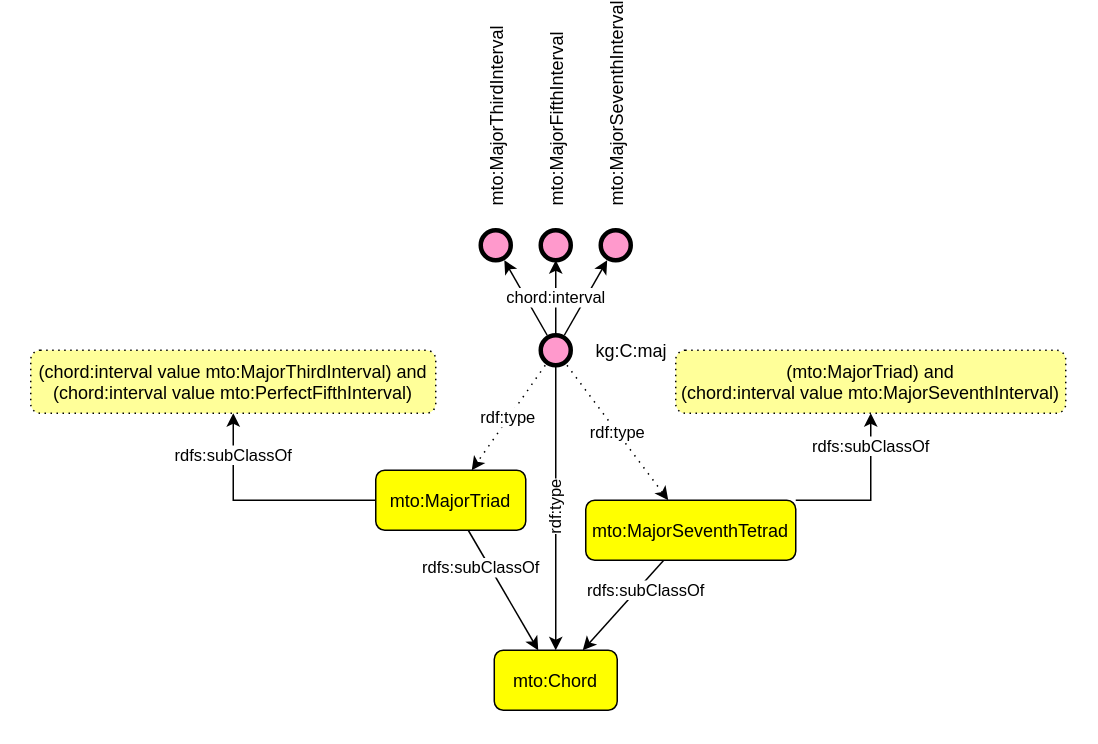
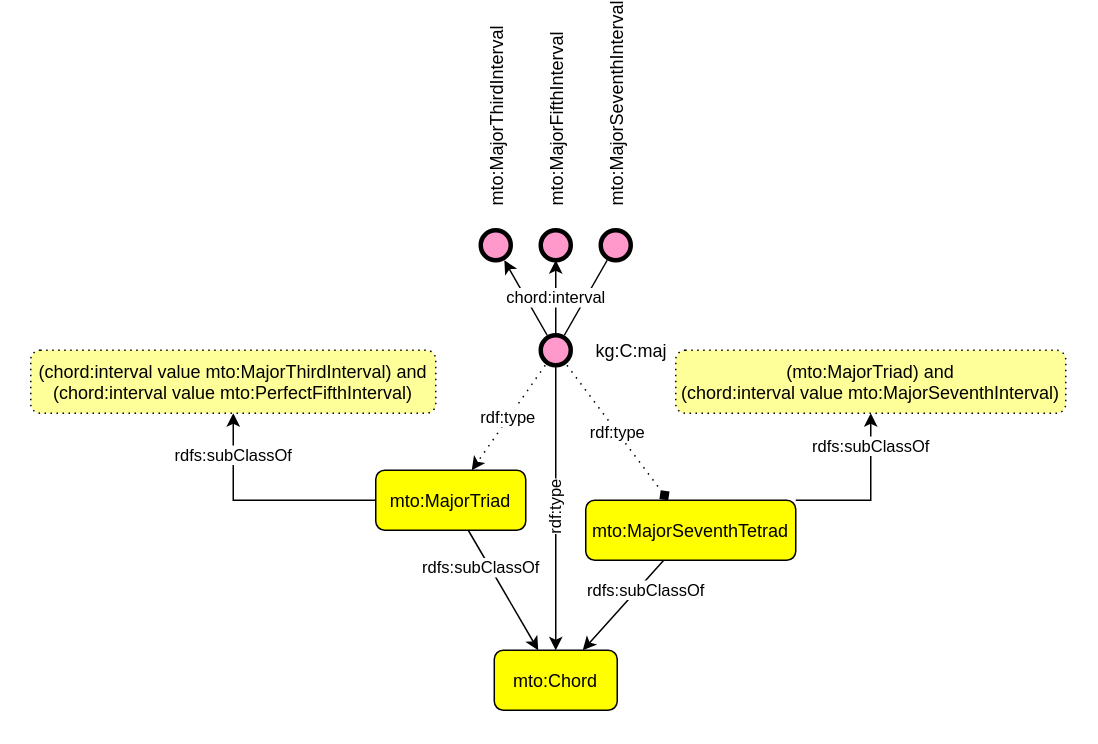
  <mxCell id="0" />
  <mxCell id="1" parent="0" />
  <mxCell id="2" style="rounded=0;orthogonalLoop=1;jettySize=auto;html=1;" parent="1" source="7" target="13" edge="1"><mxGeometry relative="1" as="geometry" /></mxCell>
- <mxCell id="3" style="edgeStyle=none;rounded=0;orthogonalLoop=1;jettySize=auto;html=1;" parent="1" source="7" target="14" edge="1"><mxGeometry relative="1" as="geometry" /></mxCell>
+ <mxCell id="3" style="edgeStyle=none;rounded=0;orthogonalLoop=1;jettySize=auto;html=1;endArrow=none;" parent="1" source="7" target="14" edge="1"><mxGeometry relative="1" as="geometry" /></mxCell>
  <mxCell id="4" value="rdf:type" style="edgeStyle=none;rounded=0;orthogonalLoop=1;jettySize=auto;html=1;horizontal=1;dashed=1;dashPattern=1 4;" parent="1" source="7" target="10" edge="1"><mxGeometry relative="1" as="geometry" /></mxCell>
- <mxCell id="5" value="rdf:type" style="edgeStyle=none;rounded=0;orthogonalLoop=1;jettySize=auto;html=1;dashed=1;dashPattern=1 4;" parent="1" source="7" target="18" edge="1"><mxGeometry relative="1" as="geometry" /></mxCell>
+ <mxCell id="5" value="rdf:type" style="edgeStyle=none;rounded=0;orthogonalLoop=1;jettySize=auto;html=1;dashed=1;dashPattern=1 4;endArrow=diamond;" parent="1" source="7" target="18" edge="1"><mxGeometry relative="1" as="geometry" /></mxCell>
  <mxCell id="6" value="rdf:type" style="edgeStyle=none;rounded=0;orthogonalLoop=1;jettySize=auto;html=1;horizontal=0;" parent="1" source="7" target="20" edge="1"><mxGeometry relative="1" as="geometry" /></mxCell>
  <mxCell id="7" value="kg:C:maj" style="graphMlID=n9;shape=ellipse;fillColor=#ff99cc;strokeColor=#000000;strokeWidth=3.0;verticalAlign=middle;labelPosition=right;verticalLabelPosition=middle;align=left;spacingRight=1;spacing=17;" parent="1" vertex="1"><mxGeometry x="360" y="90" width="20" height="20" as="geometry" /></mxCell>
  <mxCell id="8" value="rdfs:subClassOf" style="edgeStyle=orthogonalEdgeStyle;rounded=0;orthogonalLoop=1;jettySize=auto;html=1;" parent="1" source="10" target="11" edge="1"><mxGeometry x="0.634" relative="1" as="geometry"><Array as="points"><mxPoint x="155" y="200" /></Array><mxPoint as="offset" /></mxGeometry></mxCell>
  <mxCell id="9" value="rdfs:subClassOf" style="edgeStyle=none;rounded=0;orthogonalLoop=1;jettySize=auto;html=1;" parent="1" source="10" target="20" edge="1"><mxGeometry x="-0.449" y="-6" relative="1" as="geometry"><mxPoint as="offset" /></mxGeometry></mxCell>
  <mxCell id="10" value="mto:MajorTriad" style="graphMlID=n4;shape=rect;rounded=1;arcsize=30;fillColor=#ffff00;strokeColor=#000000;strokeWidth=1.0" parent="1" vertex="1"><mxGeometry x="250" y="180" width="100" height="40" as="geometry" /></mxCell>
  <mxCell id="11" value="(chord:interval value mto:MajorThirdInterval) and&#10;(chord:interval value mto:PerfectFifthInterval)" style="graphMlID=n5;shape=rect;rounded=1;arcsize=30;fillColor=#ffff99;strokeColor=#000000;strokeWidth=1.0;dashed=1;dashPattern=1 3;align=center;" parent="1" vertex="1"><mxGeometry x="20" y="100" width="270" height="42" as="geometry" /></mxCell>
  <mxCell id="12" value="mto:MajorFifthInterval" style="graphMlID=n9;shape=ellipse;fillColor=#ff99cc;strokeColor=#000000;strokeWidth=3.0;verticalAlign=middle;labelPosition=right;verticalLabelPosition=middle;align=left;spacingRight=1;spacing=17;rotation=-90;" parent="1" vertex="1"><mxGeometry x="360" y="20" width="20" height="20" as="geometry" /></mxCell>
  <mxCell id="13" value="mto:MajorThirdInterval" style="graphMlID=n9;shape=ellipse;fillColor=#ff99cc;strokeColor=#000000;strokeWidth=3.0;verticalAlign=middle;labelPosition=right;verticalLabelPosition=middle;align=left;spacingRight=1;spacing=17;rotation=-90;" parent="1" vertex="1"><mxGeometry x="320" y="20" width="20" height="20" as="geometry" /></mxCell>
  <mxCell id="14" value="mto:MajorSeventhInterval" style="graphMlID=n9;shape=ellipse;fillColor=#ff99cc;strokeColor=#000000;strokeWidth=3.0;verticalAlign=middle;labelPosition=right;verticalLabelPosition=middle;align=left;spacingRight=1;spacing=17;rotation=-90;" parent="1" vertex="1"><mxGeometry x="400" y="20" width="20" height="20" as="geometry" /></mxCell>
  <mxCell id="15" value="chord:interval" style="edgeStyle=none;rounded=0;orthogonalLoop=1;jettySize=auto;html=1;" parent="1" source="7" target="12" edge="1"><mxGeometry relative="1" as="geometry" /></mxCell>
  <mxCell id="16" value="rdfs:subClassOf" style="edgeStyle=orthogonalEdgeStyle;rounded=0;orthogonalLoop=1;jettySize=auto;html=1;" parent="1" source="18" target="19" edge="1"><mxGeometry relative="1" as="geometry"><Array as="points"><mxPoint x="580" y="200" /><mxPoint x="580" y="160" /><mxPoint x="550" y="160" /><mxPoint x="550" y="162" /><mxPoint x="580" y="162" /></Array></mxGeometry></mxCell>
  <mxCell id="17" value="rdfs:subClassOf" style="edgeStyle=none;rounded=0;orthogonalLoop=1;jettySize=auto;html=1;" parent="1" source="18" target="20" edge="1"><mxGeometry x="-0.421" y="4" relative="1" as="geometry"><mxPoint as="offset" /></mxGeometry></mxCell>
  <mxCell id="18" value="mto:MajorSeventhTetrad" style="graphMlID=n4;shape=rect;rounded=1;arcsize=30;fillColor=#ffff00;strokeColor=#000000;strokeWidth=1.0" parent="1" vertex="1"><mxGeometry x="390" y="200" width="140" height="40" as="geometry" /></mxCell>
  <mxCell id="19" value="(mto:MajorTriad) and &#10;(chord:interval value mto:MajorSeventhInterval)" style="graphMlID=n5;shape=rect;rounded=1;arcsize=30;fillColor=#ffff99;strokeColor=#000000;strokeWidth=1.0;dashed=1;dashPattern=1 3;align=center;" parent="1" vertex="1"><mxGeometry x="450" y="100" width="260" height="42" as="geometry" /></mxCell>
  <mxCell id="20" value="mto:Chord" style="graphMlID=n4;shape=rect;rounded=1;arcsize=30;fillColor=#ffff00;strokeColor=#000000;strokeWidth=1.0" parent="1" vertex="1"><mxGeometry x="329.02" y="300" width="81.97" height="40" as="geometry" /></mxCell>
